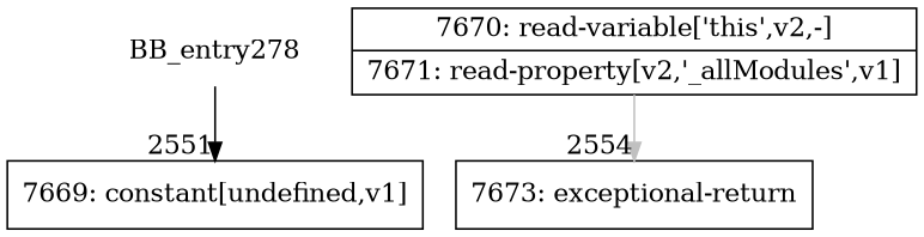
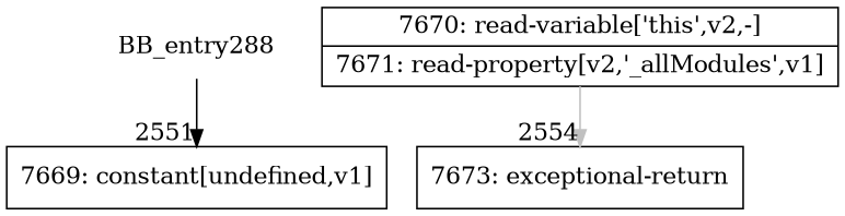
  digraph {
    rankdir=TD
    node [shape=record]
    edge [headport=n tailport=s]
-   BB_entry278 [shape=none]
+   BB_entry278 [shape=none label=BB_entry288]
    n2 [label="{7669: constant[undefined,v1]}"]
    n3 [label="{7670: read-variable['this',v2,-]|7671: read-property[v2,'_allModules',v1]}"]
    n4 [label="{7673: exceptional-return}"]
    BB_entry278 -> n2 [headlabel="    2551"]
    n3 -> n4 [color=gray headlabel="      2554"]
  }
